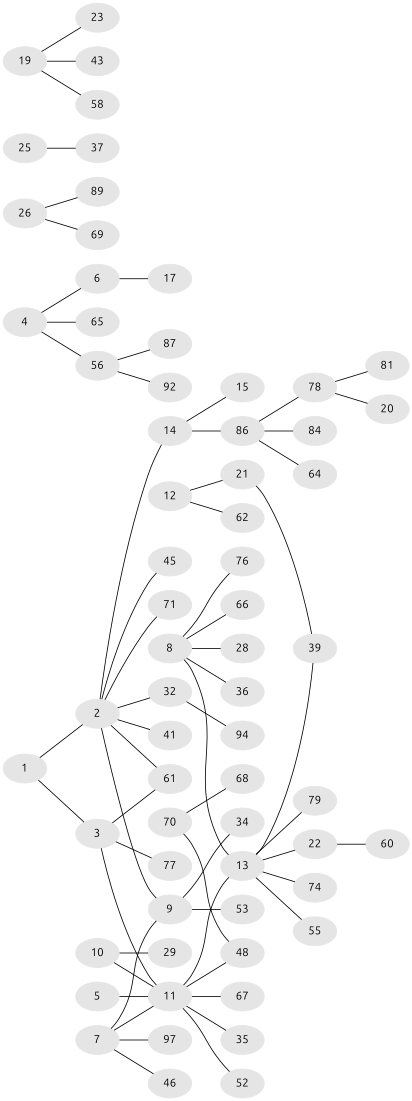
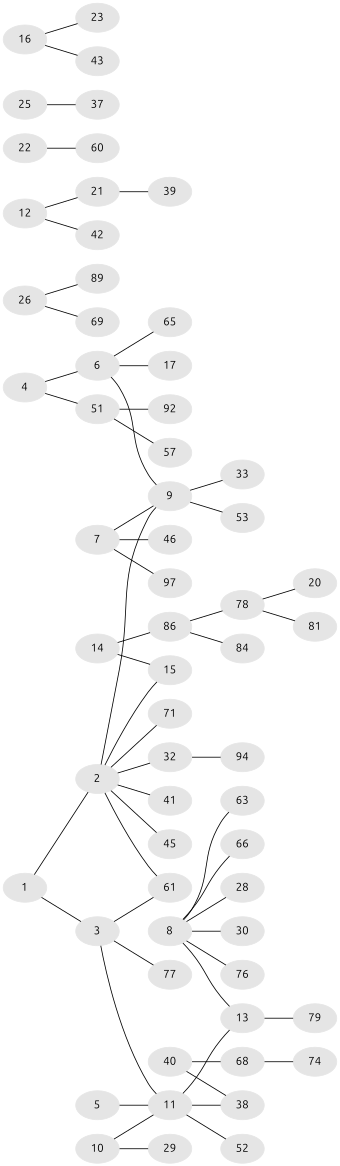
  graph {
    fontname=Ubuntu
    rankdir=LR
    node [color=gray90 fontname=Ubuntu style=filled]
    edge [fontname=Ubuntu]
    1
    2
    3
    9
    15
    32
    41
    45
    71
    61
    11
    n12 [label=77]
    6
    17
    65
-   33 [label=34]
+   33
    53
    n18 [label=94]
    13
-   35
    52
-   67
-   48
+   48 [label=38]
    n24 [label=89]
    26
    69
    4
-   56
+   56 [label=51]
    5
-   57 [label=87]
+   57
    n31 [label=92]
-   40 [label=70]
+   40
    68
    39
    22
    n36 [label=74]
-   55
    n38 [label=79]
    7
    n40 [label=97]
    46
    8
    28
-   30 [label=36]
+   30
    n45 [label=76]
+   63
    66
    25
    37
    10
    29
    12
    21
-   42 [label=62]
+   42
    14
    n56 [label=86]
    60
    n58 [label=78]
    n59 [label=84]
-   64
-   19
+   19 [label=16]
    23
    43
-   58
    20
    n66 [label=81]
    1 -- 2
    1 -- 3
    2 -- 9
-   2 -- 14
+   2 -- 15
    2 -- 32
    2 -- 41
    2 -- 45
    2 -- 71
    2 -- 61
    3 -- 61
    3 -- 11
    3 -- n12
    9 -- 33
    9 -- 53
    32 -- n18
    11 -- 13
-   11 -- 35
    11 -- 52
-   11 -- 67
    11 -- 48
+   6 -- 9
    6 -- 17
-   4 -- 65
-   13 -- 39
-   13 -- 22
-   13 -- n36
-   13 -- 55
+   6 -- 65
+   68 -- n36
    13 -- n38
    26 -- n24
    26 -- 69
    4 -- 6
    4 -- 56
    56 -- 57
    56 -- n31
    5 -- 11
    40 -- 48
    40 -- 68
    22 -- 60
    7 -- 9
-   7 -- 11
    7 -- n40
    7 -- 46
    8 -- 13
    8 -- 28
    8 -- 30
    8 -- n45
+   8 -- 63
    8 -- 66
    25 -- 37
    10 -- 11
    10 -- 29
    12 -- 21
    12 -- 42
    21 -- 39
    14 -- 15
    14 -- n56
    n56 -- n58
    n56 -- n59
-   n56 -- 64
    n58 -- 20
    n58 -- n66
    19 -- 23
    19 -- 43
-   19 -- 58
  }
